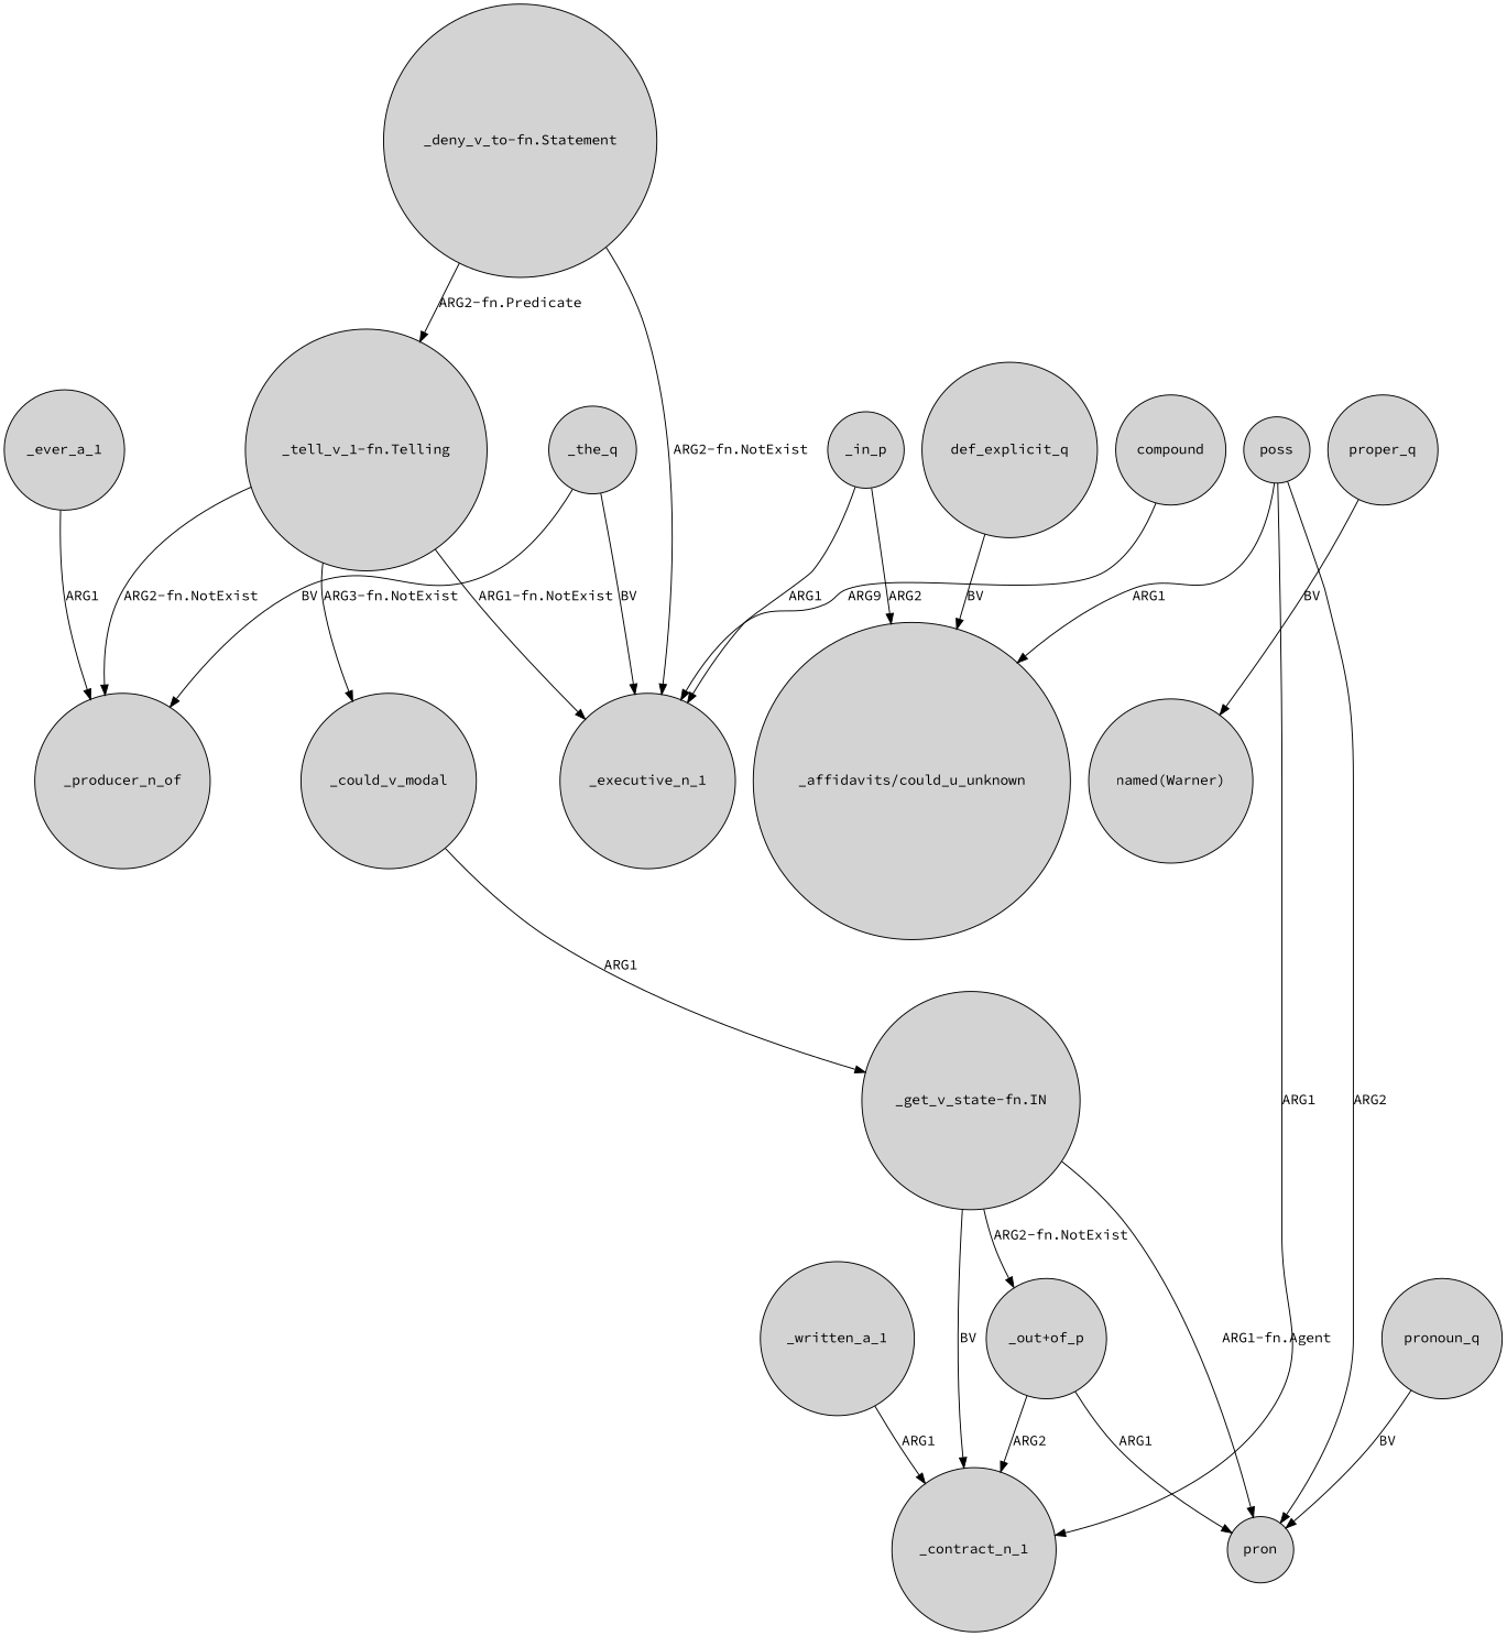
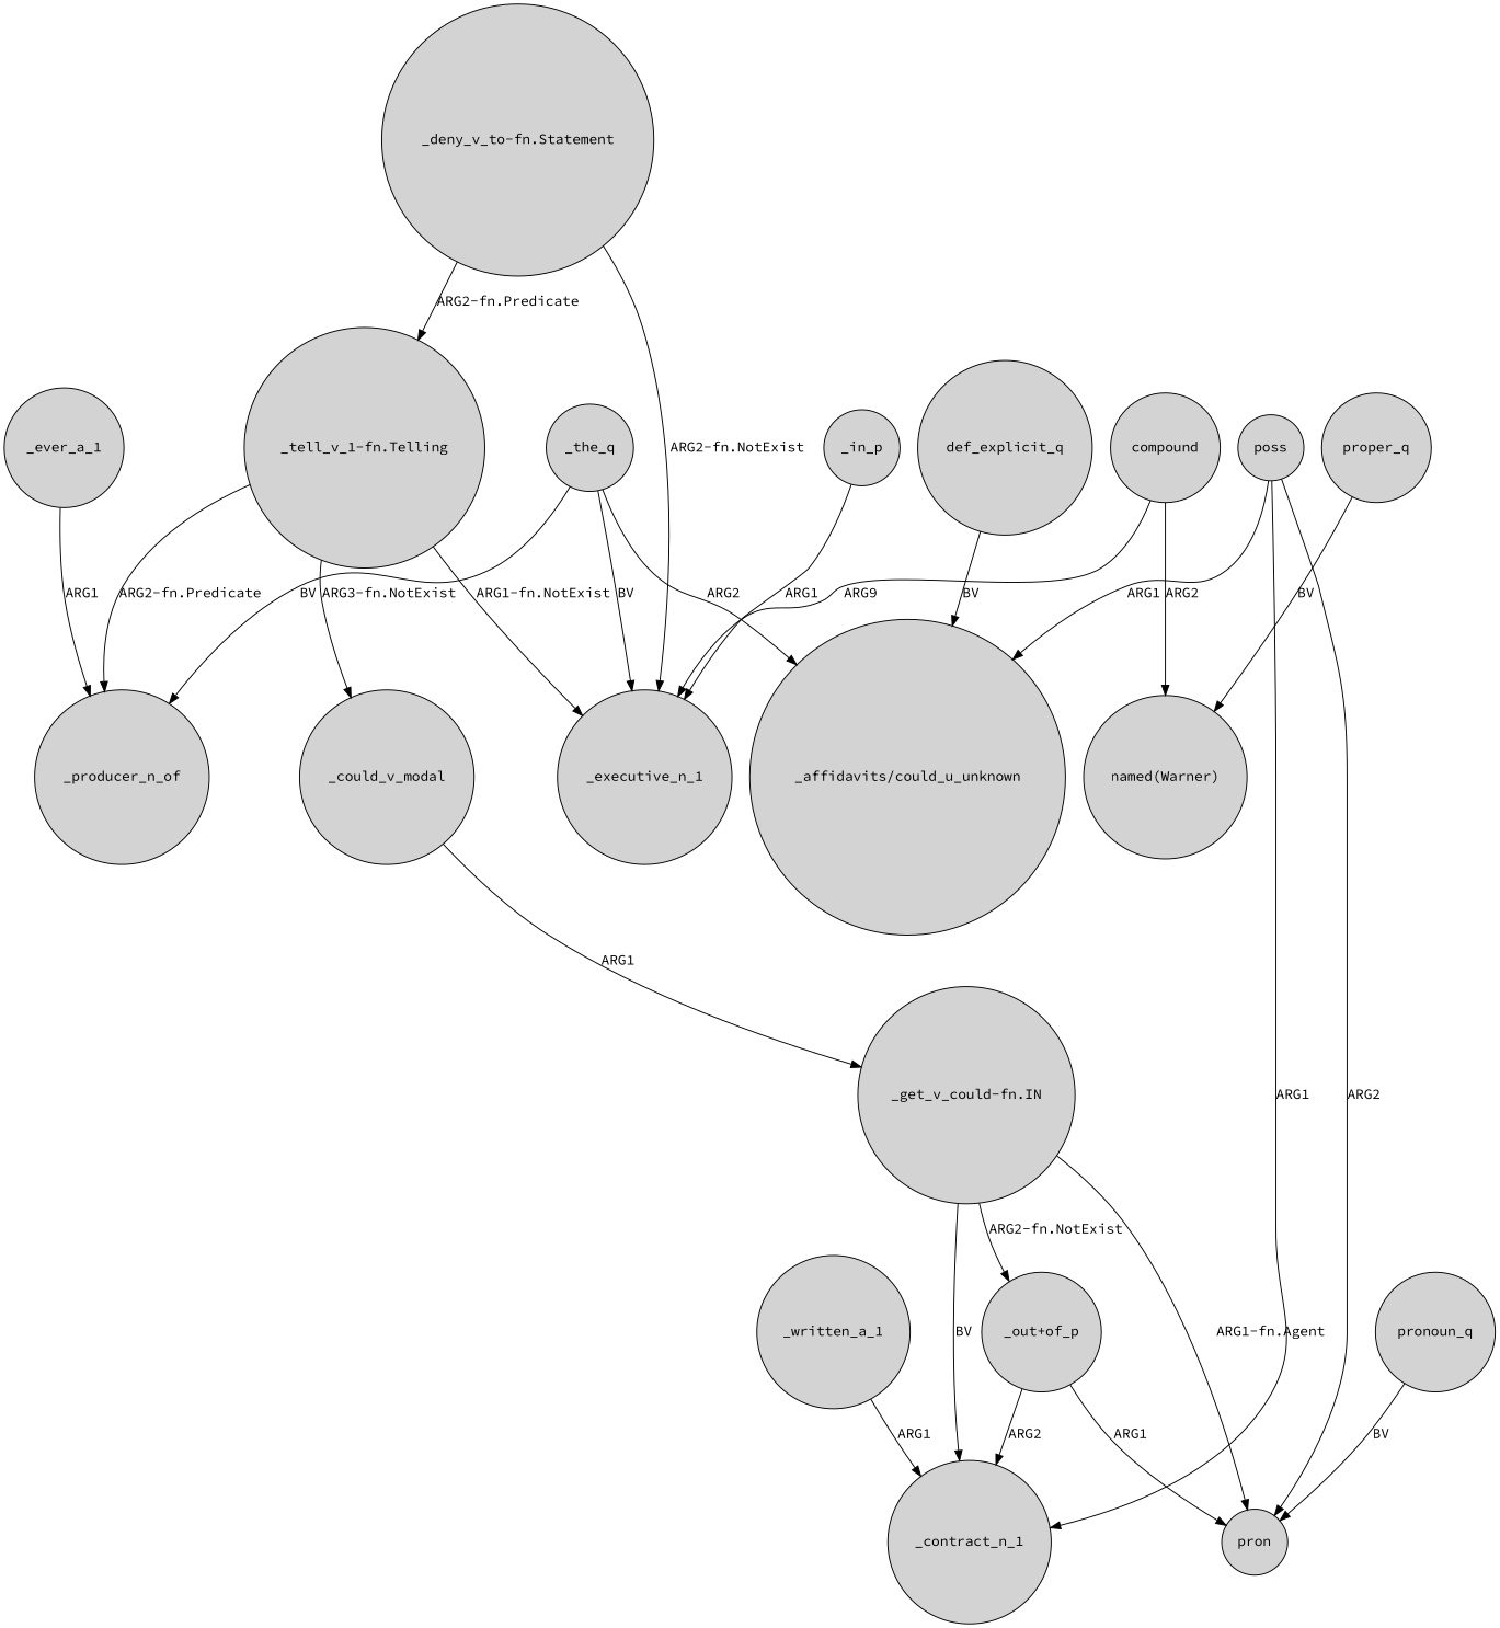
  digraph {
    fontname="Source Code Pro"
    node [fontname="Source Code Pro" shape=circle style=filled]
    edge [fontname="Source Code Pro"]
    "_tell_v_1-fn.Telling"
    _executive_n_1
    _producer_n_of
    _could_v_modal
-   "_get_v_state-fn.IN"
+   "_get_v_state-fn.IN" [label="_get_v_could-fn.IN"]
    "_deny_v_to-fn.Statement"
    _the_q
    poss
    _contract_n_1
    pron
    n11 [label="_affidavits/could_u_unknown"]
    def_explicit_q
    _in_p
    compound
    "named(Warner)"
    _written_a_1
    _ever_a_1
    pronoun_q
    "_out+of_p"
    proper_q
    "_tell_v_1-fn.Telling" -> _executive_n_1 [label="ARG1-fn.NotExist"]
-   "_tell_v_1-fn.Telling" -> _producer_n_of [label="ARG2-fn.NotExist"]
+   "_tell_v_1-fn.Telling" -> _producer_n_of [label="ARG2-fn.Predicate"]
    "_tell_v_1-fn.Telling" -> _could_v_modal [label="ARG3-fn.NotExist"]
    _could_v_modal -> "_get_v_state-fn.IN" [label=ARG1]
    "_get_v_state-fn.IN" -> _contract_n_1 [label=BV]
    "_get_v_state-fn.IN" -> pron [label="ARG1-fn.Agent"]
    "_get_v_state-fn.IN" -> "_out+of_p" [label="ARG2-fn.NotExist"]
    "_deny_v_to-fn.Statement" -> "_tell_v_1-fn.Telling" [label="ARG2-fn.Predicate"]
    "_deny_v_to-fn.Statement" -> _executive_n_1 [label="ARG2-fn.NotExist"]
    _the_q -> _executive_n_1 [label=BV]
    _the_q -> _producer_n_of [label=BV]
    poss -> _contract_n_1 [label=ARG1]
    poss -> pron [label=ARG2]
    poss -> n11 [label=ARG1]
    def_explicit_q -> n11 [label=BV]
    _in_p -> _executive_n_1 [label=ARG1]
-   _in_p -> n11 [label=ARG2]
+   _the_q -> n11 [label=ARG2]
    compound -> _executive_n_1 [label=ARG9]
+   compound -> "named(Warner)" [label=ARG2]
    _written_a_1 -> _contract_n_1 [label=ARG1]
    _ever_a_1 -> _producer_n_of [label=ARG1]
    pronoun_q -> pron [label=BV]
    "_out+of_p" -> _contract_n_1 [label=ARG2]
    "_out+of_p" -> pron [label=ARG1]
    proper_q -> "named(Warner)" [label=BV]
  }
